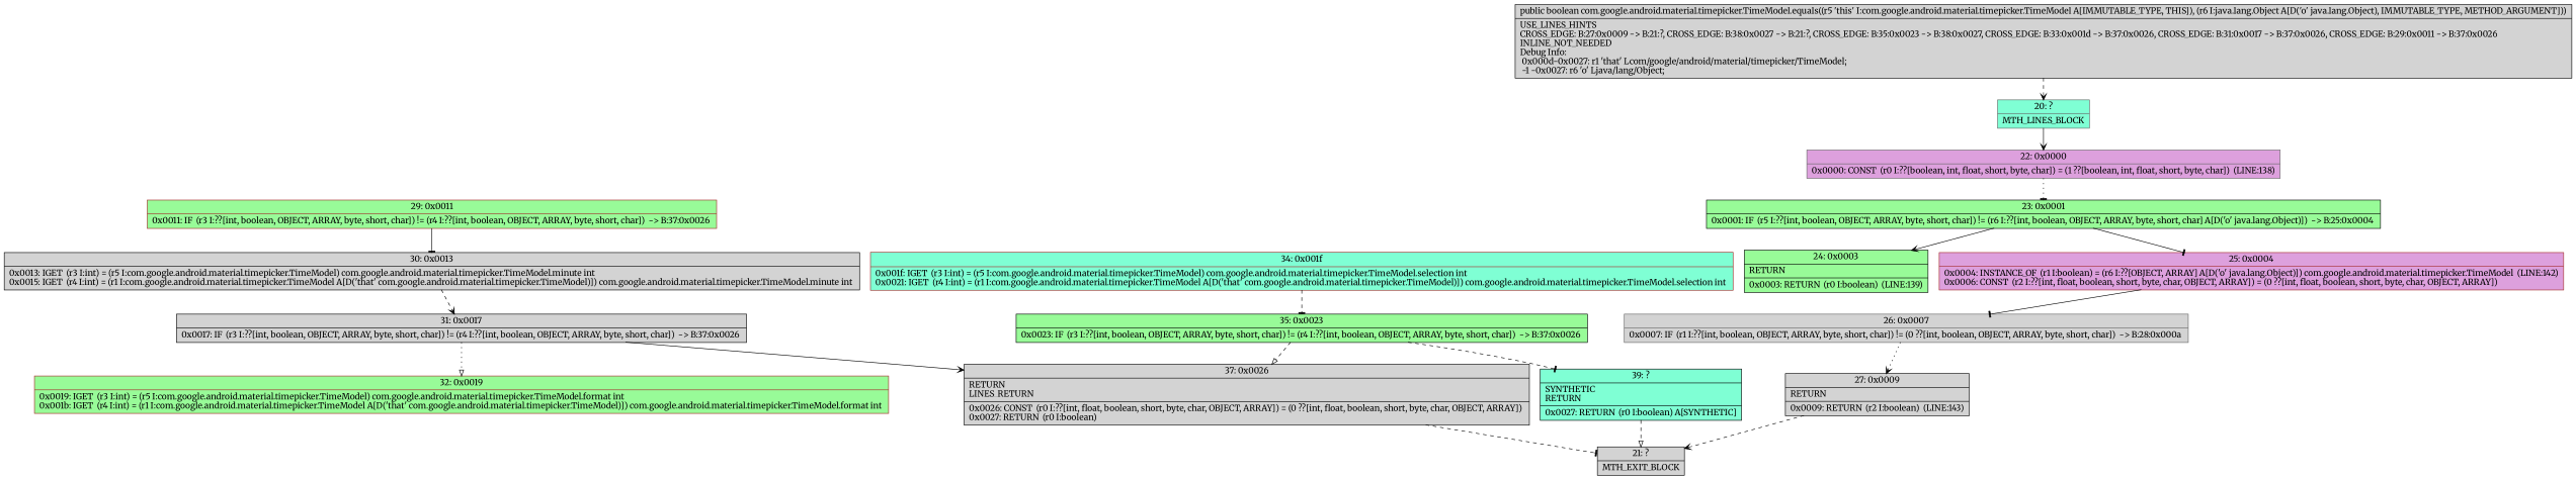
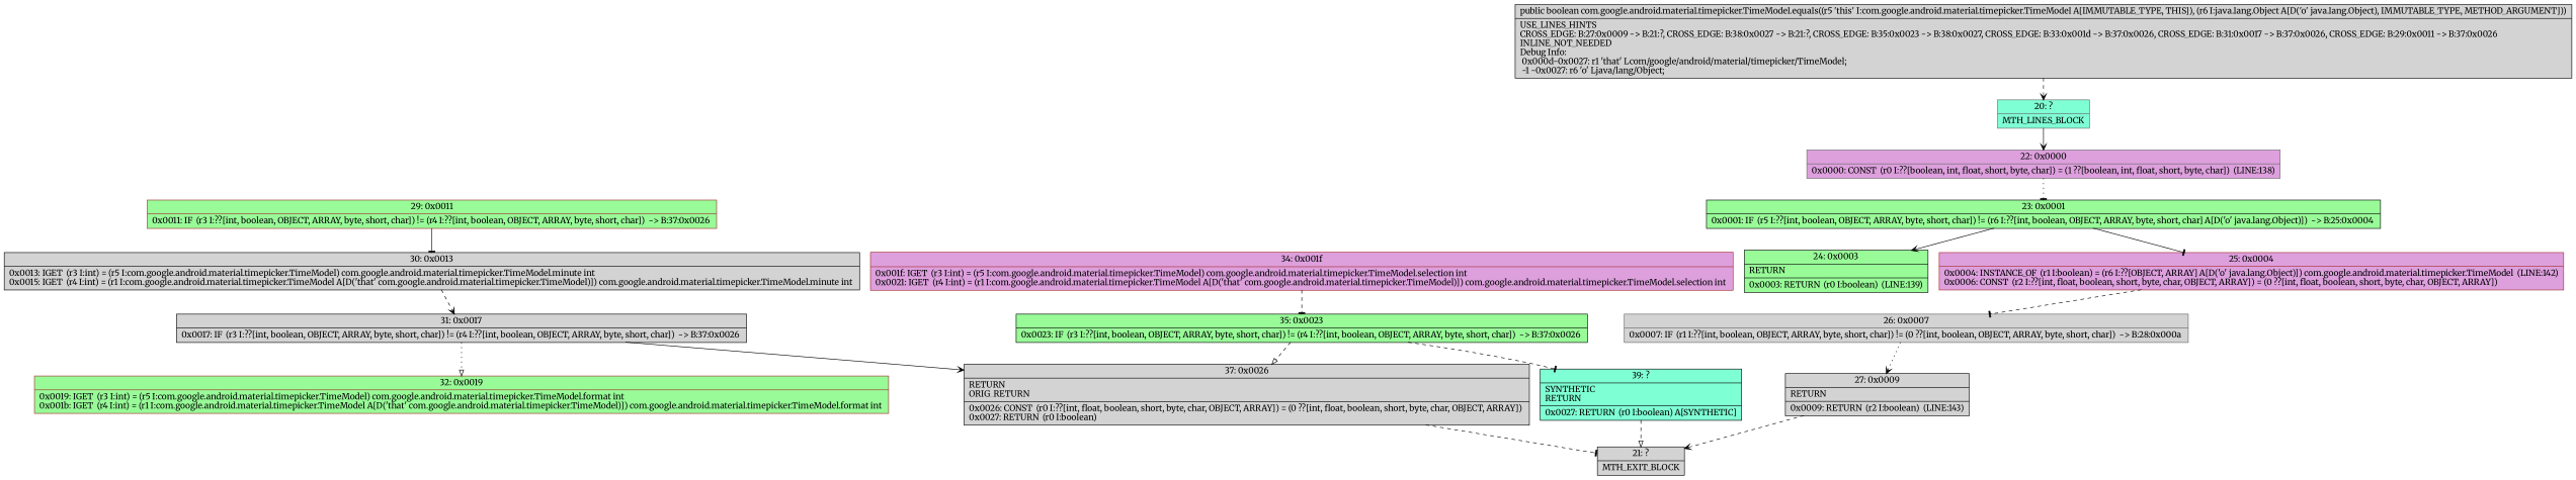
  digraph {
    fontname=Merriweather
    node [color=black fillcolor=lightgrey fontname=Merriweather shape=record style=filled]
    edge [arrowhead=vee fontname=Merriweather style=dashed]
    n1 [color=gray40 fillcolor=aquamarine label="{20\:\ ?|MTH_LINES_BLOCK\l}"]
    n2 [color=gray40 fillcolor=plum label="{22\:\ 0x0000|0x0000: CONST  (r0 I:??[boolean, int, float, short, byte, char]) = (1 ??[boolean, int, float, short, byte, char])  (LINE:138)\l}"]
    n3 [fillcolor=palegreen label="{23\:\ 0x0001|0x0001: IF  (r5 I:??[int, boolean, OBJECT, ARRAY, byte, short, char]) != (r6 I:??[int, boolean, OBJECT, ARRAY, byte, short, char] A[D('o' java.lang.Object)])  \-\> B:25:0x0004 \l}"]
    n4 [fillcolor=palegreen label="{24\:\ 0x0003|RETURN\l|0x0003: RETURN  (r0 I:boolean)  (LINE:139)\l}"]
    n5 [color=brown fillcolor=plum label="{25\:\ 0x0004|0x0004: INSTANCE_OF  (r1 I:boolean) = (r6 I:??[OBJECT, ARRAY] A[D('o' java.lang.Object)]) com.google.android.material.timepicker.TimeModel  (LINE:142)\l0x0006: CONST  (r2 I:??[int, float, boolean, short, byte, char, OBJECT, ARRAY]) = (0 ??[int, float, boolean, short, byte, char, OBJECT, ARRAY]) \l}"]
    n6 [color=gray40 label="{26\:\ 0x0007|0x0007: IF  (r1 I:??[int, boolean, OBJECT, ARRAY, byte, short, char]) != (0 ??[int, boolean, OBJECT, ARRAY, byte, short, char])  \-\> B:28:0x000a \l}"]
    n7 [label="{21\:\ ?|MTH_EXIT_BLOCK\l}"]
    n8 [label="{27\:\ 0x0009|RETURN\l|0x0009: RETURN  (r2 I:boolean)  (LINE:143)\l}"]
    n9 [color=brown fillcolor=palegreen label="{29\:\ 0x0011|0x0011: IF  (r3 I:??[int, boolean, OBJECT, ARRAY, byte, short, char]) != (r4 I:??[int, boolean, OBJECT, ARRAY, byte, short, char])  \-\> B:37:0x0026 \l}"]
    n10 [label="{30\:\ 0x0013|0x0013: IGET  (r3 I:int) = (r5 I:com.google.android.material.timepicker.TimeModel) com.google.android.material.timepicker.TimeModel.minute int \l0x0015: IGET  (r4 I:int) = (r1 I:com.google.android.material.timepicker.TimeModel A[D('that' com.google.android.material.timepicker.TimeModel)]) com.google.android.material.timepicker.TimeModel.minute int \l}"]
    n11 [label="{31\:\ 0x0017|0x0017: IF  (r3 I:??[int, boolean, OBJECT, ARRAY, byte, short, char]) != (r4 I:??[int, boolean, OBJECT, ARRAY, byte, short, char])  \-\> B:37:0x0026 \l}"]
-   n12 [label="{37\:\ 0x0026|RETURN\lLINES_RETURN\l|0x0026: CONST  (r0 I:??[int, float, boolean, short, byte, char, OBJECT, ARRAY]) = (0 ??[int, float, boolean, short, byte, char, OBJECT, ARRAY]) \l0x0027: RETURN  (r0 I:boolean) \l}"]
+   n12 [label="{37\:\ 0x0026|RETURN\lORIG_RETURN\l|0x0026: CONST  (r0 I:??[int, float, boolean, short, byte, char, OBJECT, ARRAY]) = (0 ??[int, float, boolean, short, byte, char, OBJECT, ARRAY]) \l0x0027: RETURN  (r0 I:boolean) \l}"]
    n13 [color=brown fillcolor=palegreen label="{32\:\ 0x0019|0x0019: IGET  (r3 I:int) = (r5 I:com.google.android.material.timepicker.TimeModel) com.google.android.material.timepicker.TimeModel.format int \l0x001b: IGET  (r4 I:int) = (r1 I:com.google.android.material.timepicker.TimeModel A[D('that' com.google.android.material.timepicker.TimeModel)]) com.google.android.material.timepicker.TimeModel.format int \l}"]
-   n14 [color=brown fillcolor=aquamarine label="{34\:\ 0x001f|0x001f: IGET  (r3 I:int) = (r5 I:com.google.android.material.timepicker.TimeModel) com.google.android.material.timepicker.TimeModel.selection int \l0x0021: IGET  (r4 I:int) = (r1 I:com.google.android.material.timepicker.TimeModel A[D('that' com.google.android.material.timepicker.TimeModel)]) com.google.android.material.timepicker.TimeModel.selection int \l}"]
+   n14 [color=brown fillcolor=plum label="{34\:\ 0x001f|0x001f: IGET  (r3 I:int) = (r5 I:com.google.android.material.timepicker.TimeModel) com.google.android.material.timepicker.TimeModel.selection int \l0x0021: IGET  (r4 I:int) = (r1 I:com.google.android.material.timepicker.TimeModel A[D('that' com.google.android.material.timepicker.TimeModel)]) com.google.android.material.timepicker.TimeModel.selection int \l}"]
    n15 [fillcolor=palegreen label="{35\:\ 0x0023|0x0023: IF  (r3 I:??[int, boolean, OBJECT, ARRAY, byte, short, char]) != (r4 I:??[int, boolean, OBJECT, ARRAY, byte, short, char])  \-\> B:37:0x0026 \l}"]
    n16 [fillcolor=aquamarine label="{39\:\ ?|SYNTHETIC\lRETURN\l|0x0027: RETURN  (r0 I:boolean) A[SYNTHETIC]\l}"]
    n17 [label="{public boolean com.google.android.material.timepicker.TimeModel.equals((r5 'this' I:com.google.android.material.timepicker.TimeModel A[IMMUTABLE_TYPE, THIS]), (r6 I:java.lang.Object A[D('o' java.lang.Object), IMMUTABLE_TYPE, METHOD_ARGUMENT]))  | USE_LINES_HINTS\lCROSS_EDGE: B:27:0x0009 \-\> B:21:?, CROSS_EDGE: B:38:0x0027 \-\> B:21:?, CROSS_EDGE: B:35:0x0023 \-\> B:38:0x0027, CROSS_EDGE: B:33:0x001d \-\> B:37:0x0026, CROSS_EDGE: B:31:0x0017 \-\> B:37:0x0026, CROSS_EDGE: B:29:0x0011 \-\> B:37:0x0026\lINLINE_NOT_NEEDED\lDebug Info:\l  0x000d\-0x0027: r1 'that' Lcom\/google\/android\/material\/timepicker\/TimeModel;\l  \-1 \-0x0027: r6 'o' Ljava\/lang\/Object;\l}"]
    n1 -> n2 [style=solid]
    n2 -> n3 [arrowhead=tee style=dotted]
    n3 -> n4 [style=solid]
    n3 -> n5 [arrowhead=tee style=solid]
-   n5 -> n6 [arrowhead=tee style=solid]
+   n5 -> n6 [arrowhead=tee]
    n6 -> n8 [style=dotted]
    n8 -> n7
    n9 -> n10 [arrowhead=tee style=solid]
    n10 -> n11
    n11 -> n12 [style=solid]
    n11 -> n13 [arrowhead=onormal style=dotted]
    n12 -> n7 [arrowhead=tee]
    n14 -> n15 [arrowhead=tee]
    n15 -> n12 [arrowhead=onormal]
    n15 -> n16 [arrowhead=tee]
    n16 -> n7 [arrowhead=onormal]
    n17 -> n1
  }
